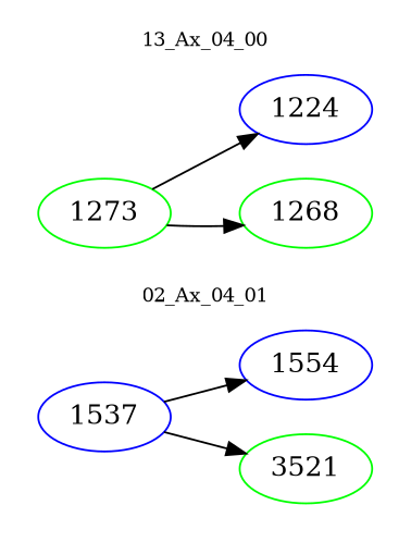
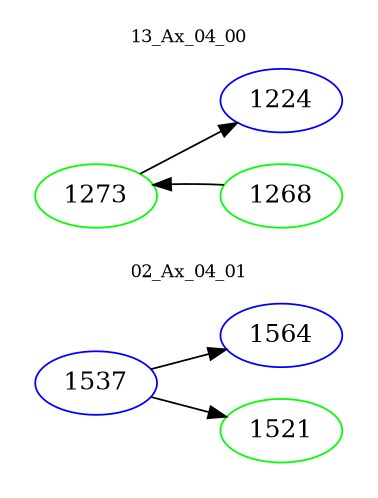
  digraph {
    rankdir=LR
    node [color=blue]
    edge [color=black]
    n1 [label=1537]
-   n2 [color=green label=3521]
-   n3 [label=1554]
+   n2 [color=green label=1521]
+   n3 [label=1564]
    n4 [color=green label=1273]
    n5 [color=green label=1268]
    n6 [label=1224]
    subgraph cluster_1 {
      color=white
      fontsize=10
      label="02_Ax_04_01"
      n1
      n2
      n3
    }
    subgraph cluster_2 {
      color=white
      fontsize=10
      label="13_Ax_04_00"
      n4
      n5
      n6
    }
    n1 -> n2
    n1 -> n3
-   n4 -> n5
+   n5 -> n4
    n4 -> n6
  }
